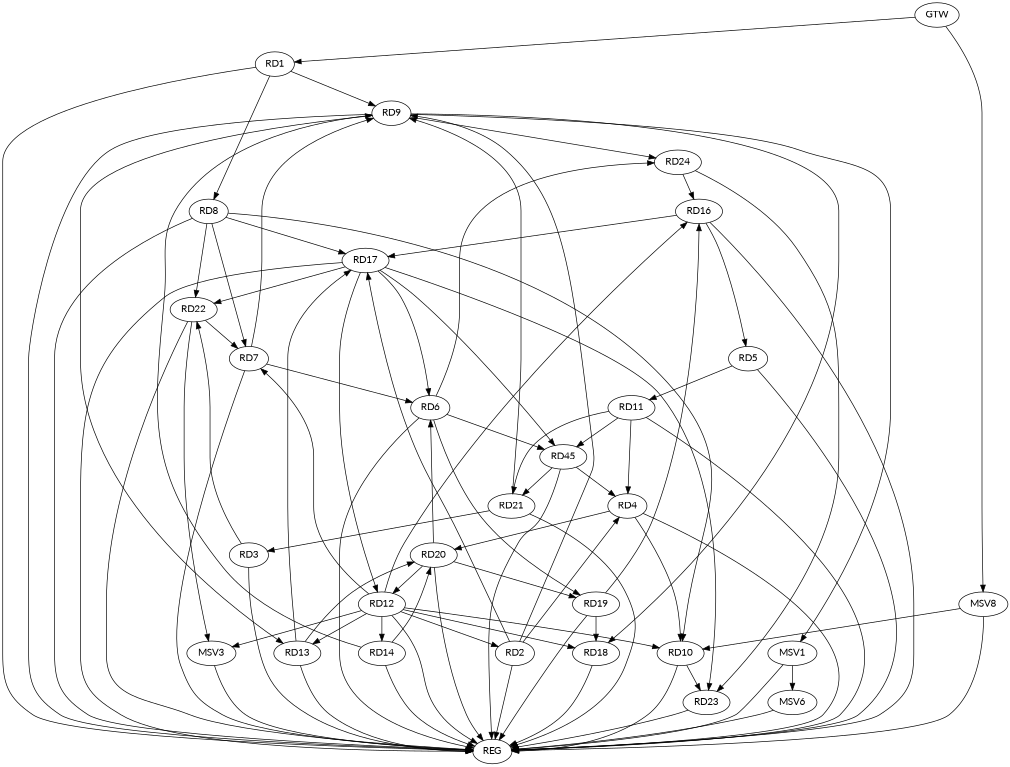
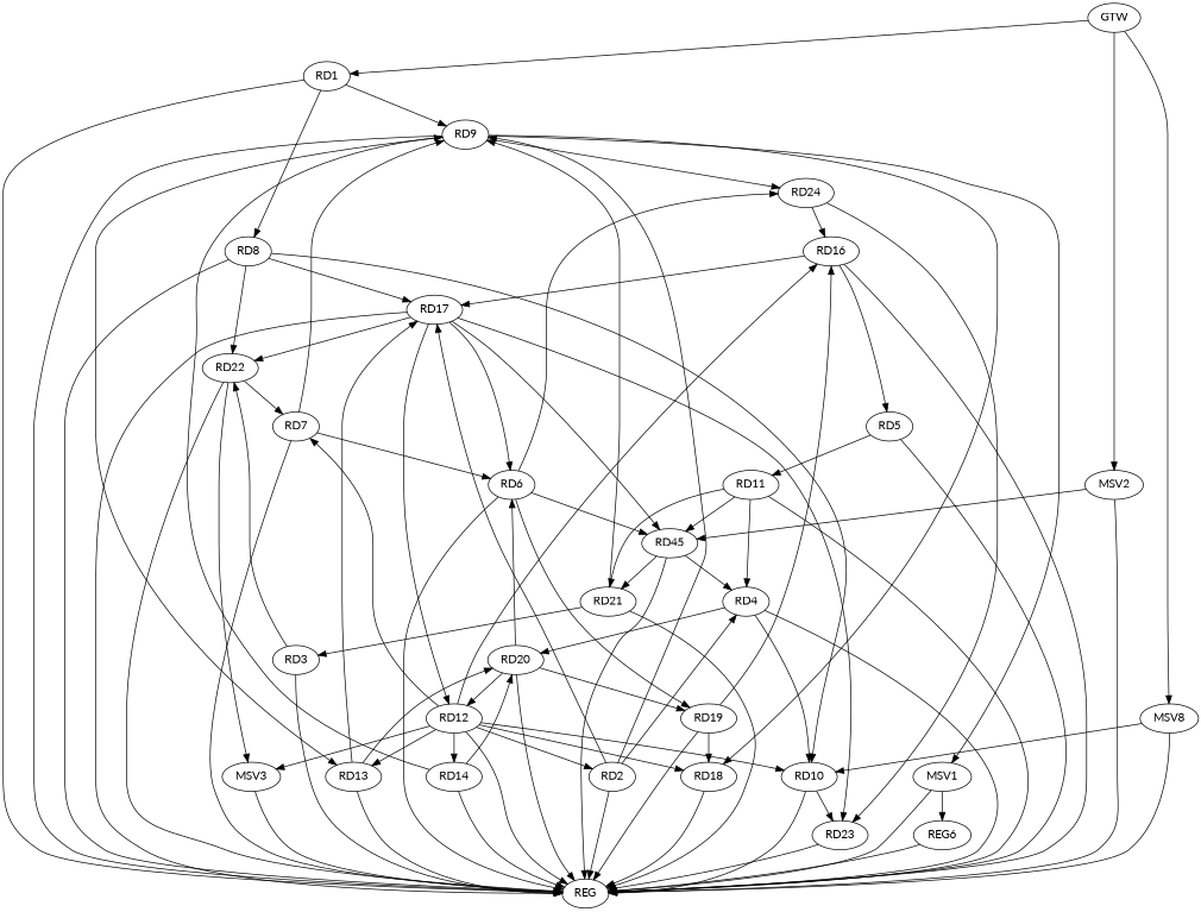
  strict digraph {
    fontname=Lato
    node [fontname=Lato]
    edge [fontname=Lato]
    n1 [label=RD1]
    n2 [label=RD9]
    n3 [label=REG]
    n4 [label=RD8]
    n5 [label=RD24]
    n6 [label=RD13]
    n7 [label=RD18]
    n8 [label=MSV1]
    n9 [label=RD2]
    n10 [label=RD4]
    n11 [label=RD17]
    n12 [label=RD10]
    n13 [label=RD20]
    n14 [label=RD22]
    n15 [label=RD6]
    n16 [label=RD45]
    n17 [label=RD23]
    n18 [label=RD12]
    n19 [label=RD3]
    n20 [label=RD7]
    n21 [label=MSV3]
    n22 [label=RD19]
    n23 [label=RD5]
    n24 [label=RD11]
    n25 [label=RD21]
    n26 [label=RD16]
-   n27 [label=MSV6]
+   n27 [label=REG6]
    n28 [label=RD14]
    n29 [label=GTW]
+   n30 [label=MSV2]
    n31 [label=MSV8]
    n1 -> n2
    n1 -> n3
    n1 -> n4
    n2 -> n3
    n2 -> n5
    n2 -> n6
    n2 -> n7
    n2 -> n8
    n4 -> n3
    n4 -> n11
    n4 -> n12
    n4 -> n14
-   n4 -> n20
    n5 -> n17
    n5 -> n26
    n6 -> n3
    n6 -> n11
    n6 -> n13
    n7 -> n3
    n8 -> n3
    n8 -> n27
    n9 -> n2
    n9 -> n3
    n9 -> n10
    n9 -> n11
    n10 -> n3
    n10 -> n12
    n10 -> n13
    n11 -> n3
    n11 -> n14
    n11 -> n15
    n11 -> n16
    n11 -> n17
    n11 -> n18
    n12 -> n3
    n12 -> n17
    n13 -> n3
    n13 -> n15
    n13 -> n18
    n13 -> n22
    n14 -> n3
    n14 -> n20
    n14 -> n21
    n15 -> n3
    n15 -> n5
    n15 -> n16
    n15 -> n22
    n16 -> n3
    n16 -> n10
    n16 -> n25
    n17 -> n3
    n18 -> n3
    n18 -> n6
    n18 -> n7
    n18 -> n9
    n18 -> n12
    n18 -> n20
    n18 -> n21
    n18 -> n26
    n18 -> n28
    n19 -> n3
    n19 -> n14
    n20 -> n2
    n20 -> n3
    n20 -> n15
    n21 -> n3
    n22 -> n3
    n22 -> n7
    n22 -> n26
    n23 -> n3
    n23 -> n24
    n24 -> n3
    n24 -> n10
    n24 -> n16
    n24 -> n25
    n25 -> n2
    n25 -> n3
    n25 -> n19
    n26 -> n3
    n26 -> n11
    n26 -> n23
    n27 -> n3
    n28 -> n2
    n28 -> n3
    n28 -> n13
    n29 -> n1
+   n29 -> n30
    n29 -> n31
+   n30 -> n3
+   n30 -> n16
    n31 -> n3
    n31 -> n12
  }
